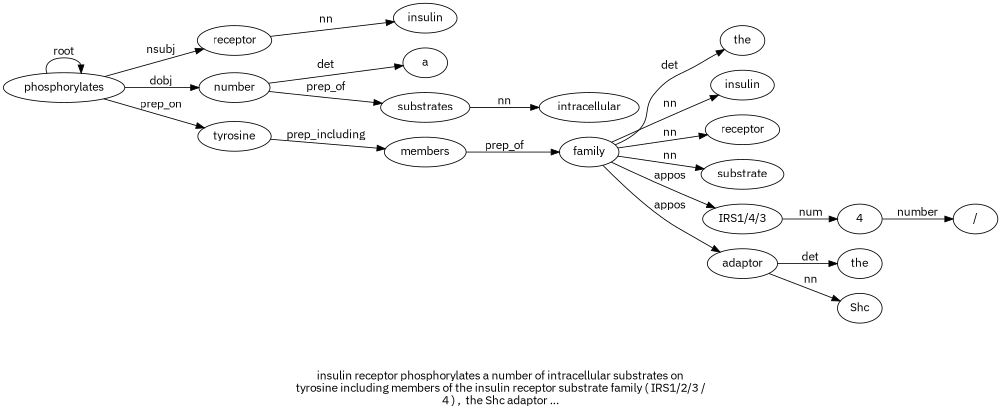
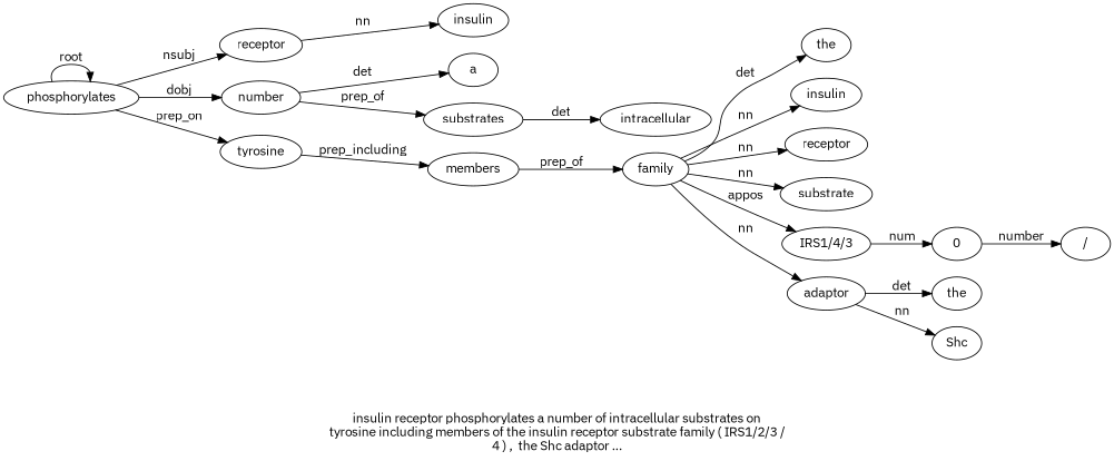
  digraph {
    fontname="IBM Plex Sans"
    label="insulin receptor phosphorylates a number of intracellular substrates on\ntyrosine including members of the insulin receptor substrate family ( IRS1/2/3 /\n4 ) ,  the Shc adaptor ..."
    rankdir=LR
    node [fillcolor=white fontname="IBM Plex Sans" style=filled]
    edge [fontname="IBM Plex Sans"]
    n1 [label=receptor]
    n2 [label=insulin]
    n3 [label=phosphorylates]
    n4 [label=number]
    n5 [label=tyrosine]
    n6 [label=a]
    n7 [label=substrates]
    n8 [label=members]
    n9 [label=intracellular]
    n10 [label=family]
    n11 [label=the]
    n12 [label=insulin]
    n13 [label=receptor]
    n14 [label=substrate]
    n15 [label="IRS1/4/3"]
    n16 [label=adaptor]
-   n17 [label=4]
+   n17 [label=0]
    n18 [label=the]
    n19 [label=Shc]
    n20 [label="/"]
    n1 -> n2 [label=nn]
    n3 -> n1 [label=nsubj]
    n3 -> n3 [label=root]
    n3 -> n4 [label=dobj]
    n3 -> n5 [label=prep_on]
    n4 -> n6 [label=det]
    n4 -> n7 [label=prep_of]
    n5 -> n8 [label=prep_including]
-   n7 -> n9 [label=nn]
+   n7 -> n9 [label=det]
    n8 -> n10 [label=prep_of]
    n10 -> n11 [label=det]
    n10 -> n12 [label=nn]
    n10 -> n13 [label=nn]
    n10 -> n14 [label=nn]
    n10 -> n15 [label=appos]
-   n10 -> n16 [label=appos]
+   n10 -> n16 [label=nn]
    n15 -> n17 [label=num]
    n16 -> n18 [label=det]
    n16 -> n19 [label=nn]
    n17 -> n20 [label=number]
  }
